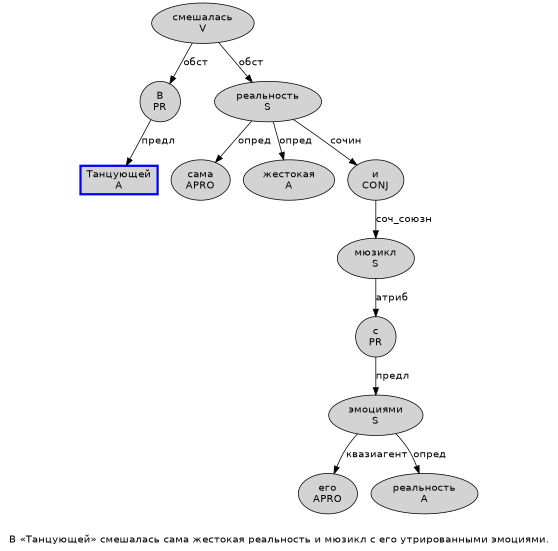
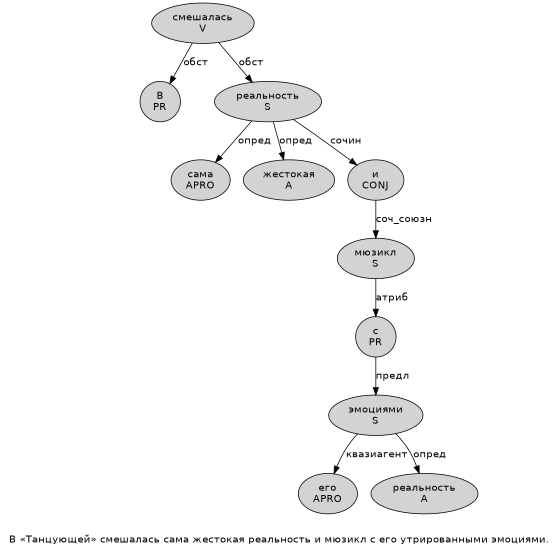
  digraph {
    fontname="DejaVu Sans"
    label="В «Танцующей» смешалась сама жестокая реальность и мюзикл с его утрированными эмоциями."
    node [fillcolor=lightgray fontname="DejaVu Sans" penwidth=1 shape=ellipse style=filled]
    edge [fontname="DejaVu Sans"]
    n1 [label="В\nPR"]
-   n2 [color=blue label="Танцующей\nA" penwidth=3 shape=box]
    n3 [label="смешалась\nV"]
    n4 [label="реальность\nS"]
    n5 [label="сама\nAPRO"]
    n6 [label="жестокая\nA"]
    n7 [label="и\nCONJ"]
    n8 [label="мюзикл\nS"]
    n9 [label="с\nPR"]
    n10 [label="эмоциями\nS"]
    n11 [label="его\nAPRO"]
    n12 [label="реальность\nA"]
-   n1 -> n2 [label="предл"]
    n3 -> n1 [label="обст"]
    n3 -> n4 [label="обст"]
    n4 -> n5 [label="опред"]
    n4 -> n6 [label="опред"]
    n4 -> n7 [label="сочин"]
    n7 -> n8 [label="соч_союзн"]
    n8 -> n9 [label="атриб"]
    n9 -> n10 [label="предл"]
    n10 -> n11 [label="квазиагент"]
    n10 -> n12 [label="опред"]
  }
